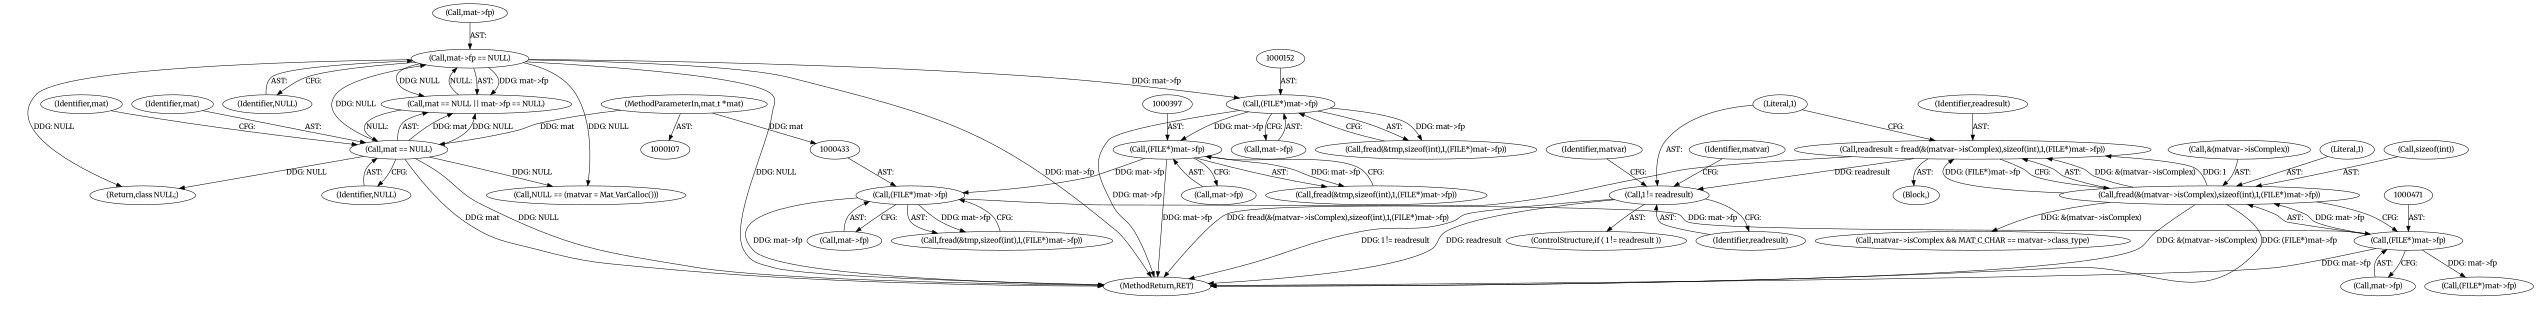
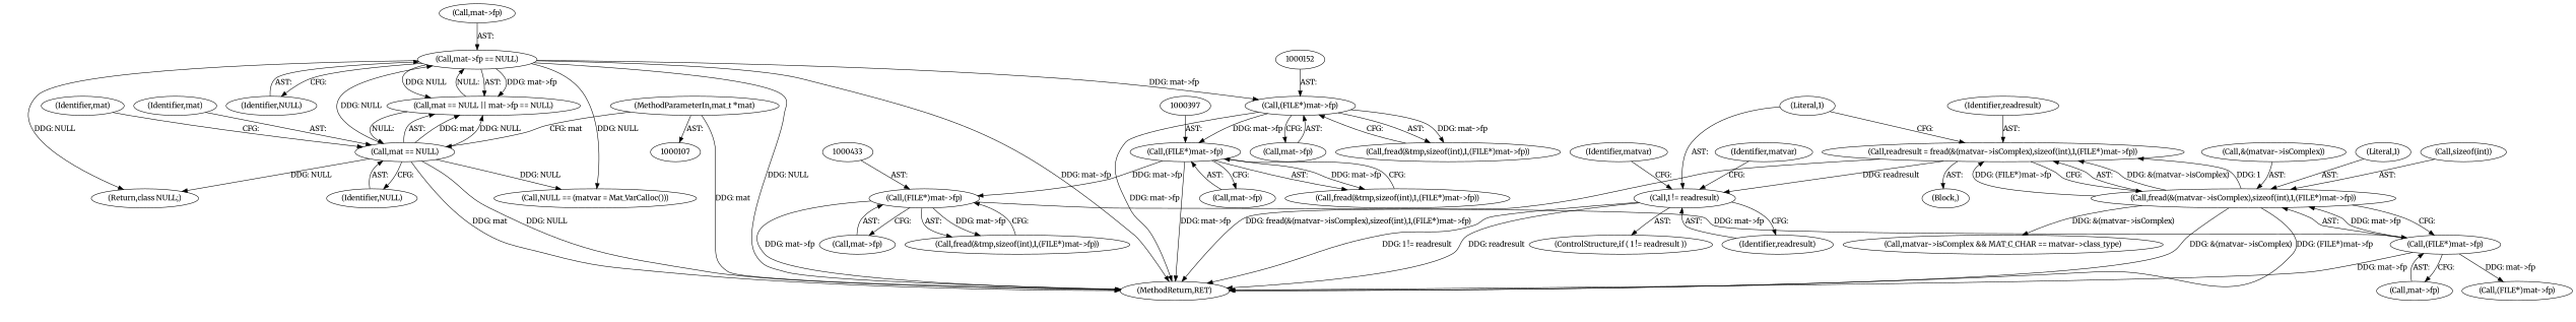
  digraph {
    fontname=Merriweather
    node [fontname=Merriweather]
    edge [fontname=Merriweather]
    n1 [label="(Call,1 != readresult)"]
    n2 [label="(Identifier,readresult)"]
    n3 [label="(MethodReturn,RET)"]
    n4 [label="(ControlStructure,if ( 1 != readresult ))"]
    n5 [label="(Call,readresult = fread(&(matvar->isComplex),sizeof(int),1,(FILE*)mat->fp))"]
    n6 [label="(Call,fread(&(matvar->isComplex),sizeof(int),1,(FILE*)mat->fp))"]
    n7 [label="(Block,)"]
    n8 [label="(Call,(FILE*)mat->fp)"]
    n9 [label="(Call,matvar->isComplex && MAT_C_CHAR == matvar->class_type)"]
    n10 [label="(Call,mat->fp)"]
    n11 [label="(Call,(FILE*)mat->fp)"]
    n12 [label="(Call,(FILE*)mat->fp)"]
    n13 [label="(Call,mat->fp)"]
    n14 [label="(Call,fread(&tmp,sizeof(int),1,(FILE*)mat->fp))"]
    n15 [label="(Call,(FILE*)mat->fp)"]
    n16 [label="(Call,fread(&tmp,sizeof(int),1,(FILE*)mat->fp))"]
    n17 [label="(Call,mat->fp)"]
    n18 [label="(Call,(FILE*)mat->fp)"]
    n19 [label="(Call,mat->fp)"]
    n20 [label="(Call,fread(&tmp,sizeof(int),1,(FILE*)mat->fp))"]
    n21 [label="(Call,mat->fp == NULL)"]
    n22 [label="(Identifier,NULL)"]
    n23 [label="(Return,class NULL;)"]
    n24 [label="(Call,mat == NULL || mat->fp == NULL)"]
    n25 [label="(Call,NULL == (matvar = Mat_VarCalloc()))"]
    n26 [label="(Call,mat == NULL)"]
    n27 [label="(Identifier,NULL)"]
    n28 [label="(MethodParameterIn,mat_t *mat)"]
    1000107
    n30 [label="(Identifier,readresult)"]
    n31 [label="(Literal,1)"]
    n32 [label="(Literal,1)"]
    n33 [label="(Call,sizeof(int))"]
    n34 [label="(Identifier,matvar)"]
    n35 [label="(Call,mat->fp)"]
    n36 [label="(Identifier,mat)"]
    n37 [label="(Identifier,mat)"]
    n38 [label="(Identifier,matvar)"]
    n39 [label="(Call,&(matvar->isComplex))"]
-   1000471
    1000433
    1000397
    1000152
    n1 -> n2 [label="CFG: "]
    n1 -> n3 [label="DDG: 1 != readresult"]
    n1 -> n3 [label="DDG: readresult"]
    n1 -> n4 [label="AST: "]
    n2 -> n1 [label="AST: "]
    n5 -> n1 [label="DDG: readresult"]
    n5 -> n3 [label="DDG: fread(&(matvar->isComplex),sizeof(int),1,(FILE*)mat->fp)"]
    n5 -> n6 [label="CFG: "]
    n5 -> n7 [label="AST: "]
    n6 -> n3 [label="DDG: &(matvar->isComplex)"]
    n6 -> n3 [label="DDG: (FILE*)mat->fp"]
    n6 -> n5 [label="AST: "]
    n6 -> n5 [label="DDG: &(matvar->isComplex)"]
    n6 -> n5 [label="DDG: 1"]
    n6 -> n5 [label="DDG: (FILE*)mat->fp"]
    n6 -> n8 [label="CFG: "]
    n6 -> n9 [label="DDG: &(matvar->isComplex)"]
    n8 -> n3 [label="DDG: mat->fp"]
    n8 -> n6 [label="AST: "]
    n8 -> n6 [label="DDG: mat->fp"]
    n8 -> n10 [label="CFG: "]
    n8 -> n11 [label="DDG: mat->fp"]
    n10 -> n8 [label="AST: "]
    n12 -> n3 [label="DDG: mat->fp"]
    n12 -> n8 [label="DDG: mat->fp"]
    n12 -> n13 [label="CFG: "]
    n12 -> n14 [label="AST: "]
    n12 -> n14 [label="DDG: mat->fp"]
    n13 -> n12 [label="AST: "]
    n14 -> n12 [label="CFG: "]
    n15 -> n3 [label="DDG: mat->fp"]
    n15 -> n12 [label="DDG: mat->fp"]
    n15 -> n16 [label="AST: "]
    n15 -> n16 [label="DDG: mat->fp"]
    n15 -> n17 [label="CFG: "]
    n16 -> n15 [label="CFG: "]
    n17 -> n15 [label="AST: "]
    n18 -> n3 [label="DDG: mat->fp"]
    n18 -> n15 [label="DDG: mat->fp"]
    n18 -> n19 [label="CFG: "]
    n18 -> n20 [label="AST: "]
    n18 -> n20 [label="DDG: mat->fp"]
    n19 -> n18 [label="AST: "]
    n20 -> n18 [label="CFG: "]
    n21 -> n3 [label="DDG: mat->fp"]
    n21 -> n3 [label="DDG: NULL"]
    n21 -> n18 [label="DDG: mat->fp"]
    n21 -> n22 [label="CFG: "]
    n21 -> n23 [label="DDG: NULL"]
    n21 -> n24 [label="AST: "]
    n21 -> n24 [label="DDG: mat->fp"]
    n21 -> n24 [label="DDG: NULL"]
    n21 -> n25 [label="DDG: NULL"]
    n22 -> n21 [label="AST: "]
    n24 -> n21 [label="NULL: "]
    n24 -> n26 [label="NULL: "]
    n26 -> n3 [label="DDG: NULL"]
    n26 -> n3 [label="DDG: mat"]
    n26 -> n21 [label="DDG: NULL"]
    n26 -> n23 [label="DDG: NULL"]
    n26 -> n24 [label="AST: "]
    n26 -> n24 [label="DDG: mat"]
    n26 -> n24 [label="DDG: NULL"]
    n26 -> n25 [label="DDG: NULL"]
    n26 -> n27 [label="CFG: "]
    n27 -> n26 [label="AST: "]
-   n28 -> 1000433 [label="DDG: mat"]
-   n28 -> n26 [label="DDG: mat"]
+   n28 -> n3 [label="DDG: mat"]
+   n28 -> n26 [label="CFG: mat"]
    n28 -> 1000107 [label="AST: "]
    n30 -> n5 [label="AST: "]
    n31 -> n1 [label="AST: "]
    n31 -> n5 [label="CFG: "]
    n32 -> n6 [label="AST: "]
    n33 -> n6 [label="AST: "]
    n34 -> n1 [label="CFG: "]
    n35 -> n21 [label="AST: "]
    n36 -> n26 [label="AST: "]
    n37 -> n26 [label="CFG: "]
    n38 -> n1 [label="CFG: "]
    n39 -> n6 [label="AST: "]
-   1000471 -> n8 [label="AST: "]
    1000433 -> n12 [label="AST: "]
    1000397 -> n15 [label="AST: "]
    1000152 -> n18 [label="AST: "]
  }
